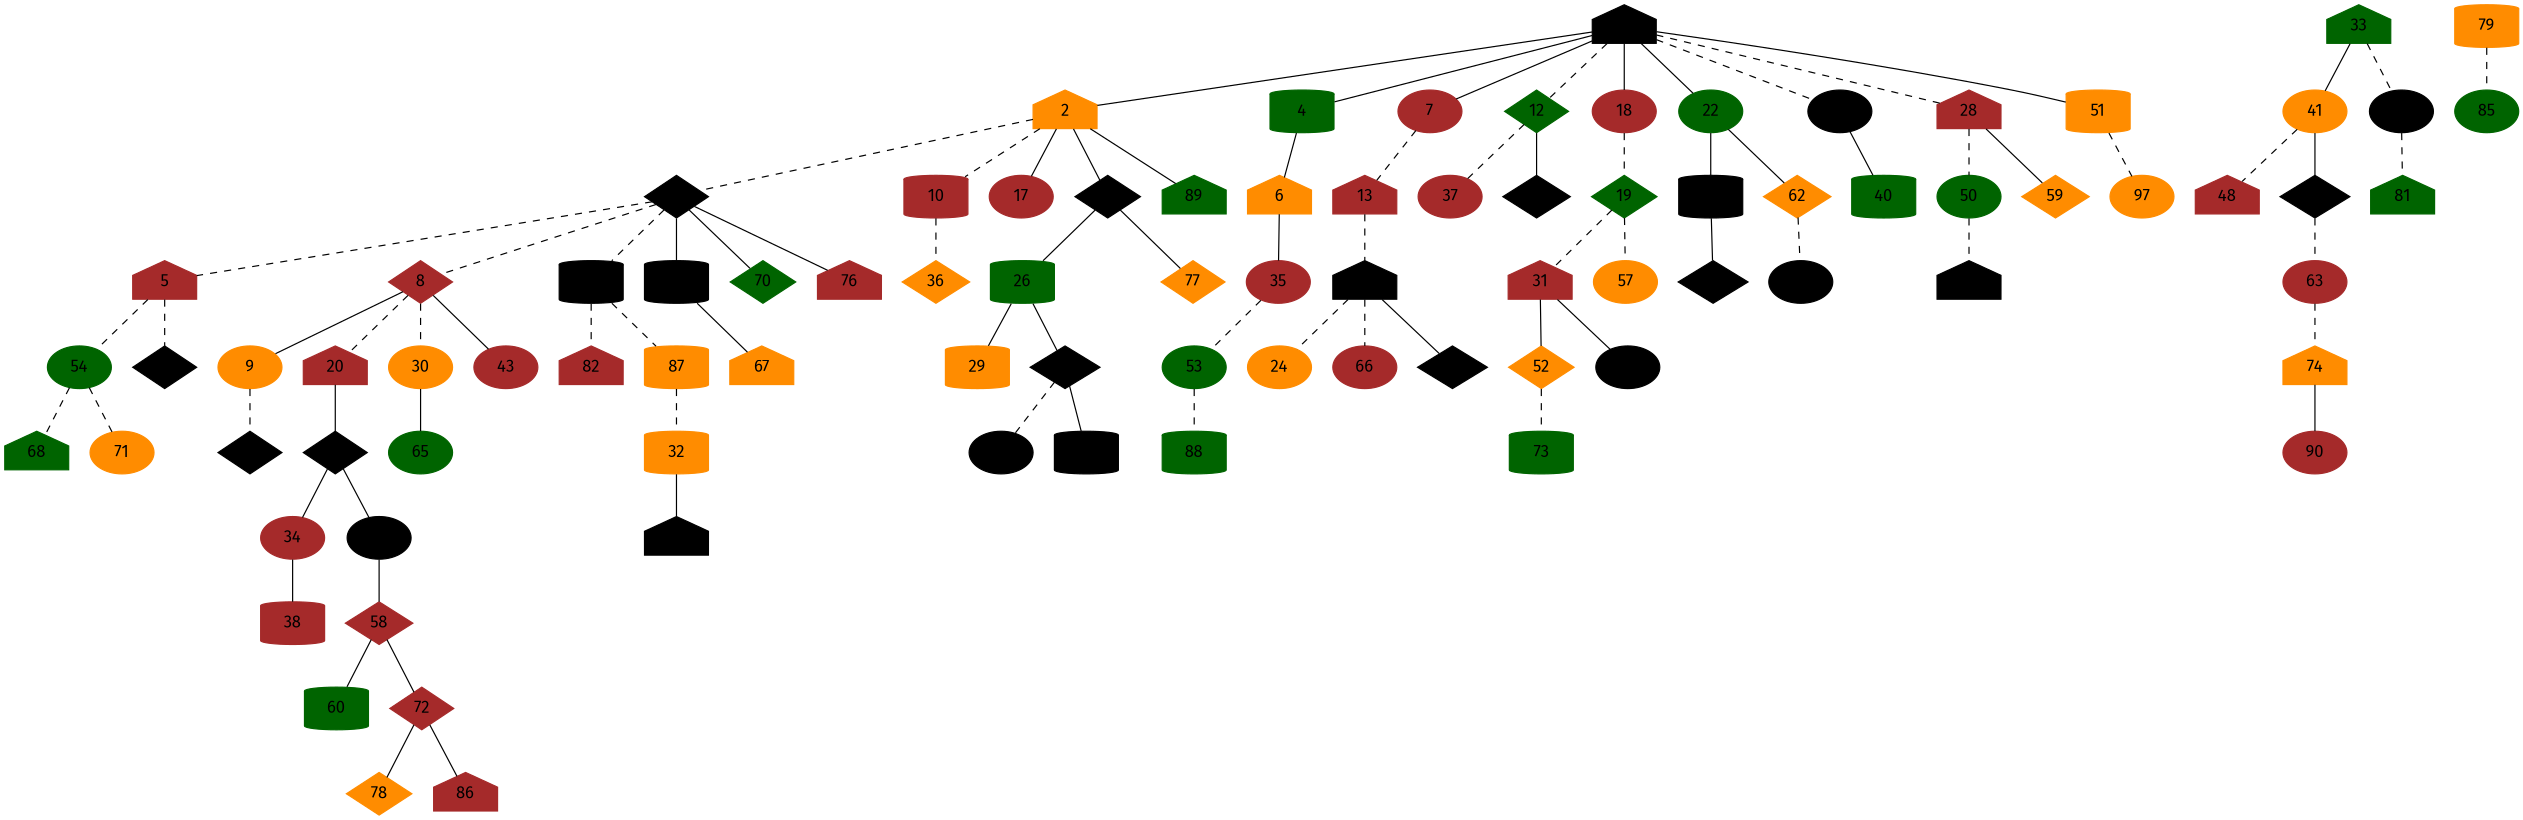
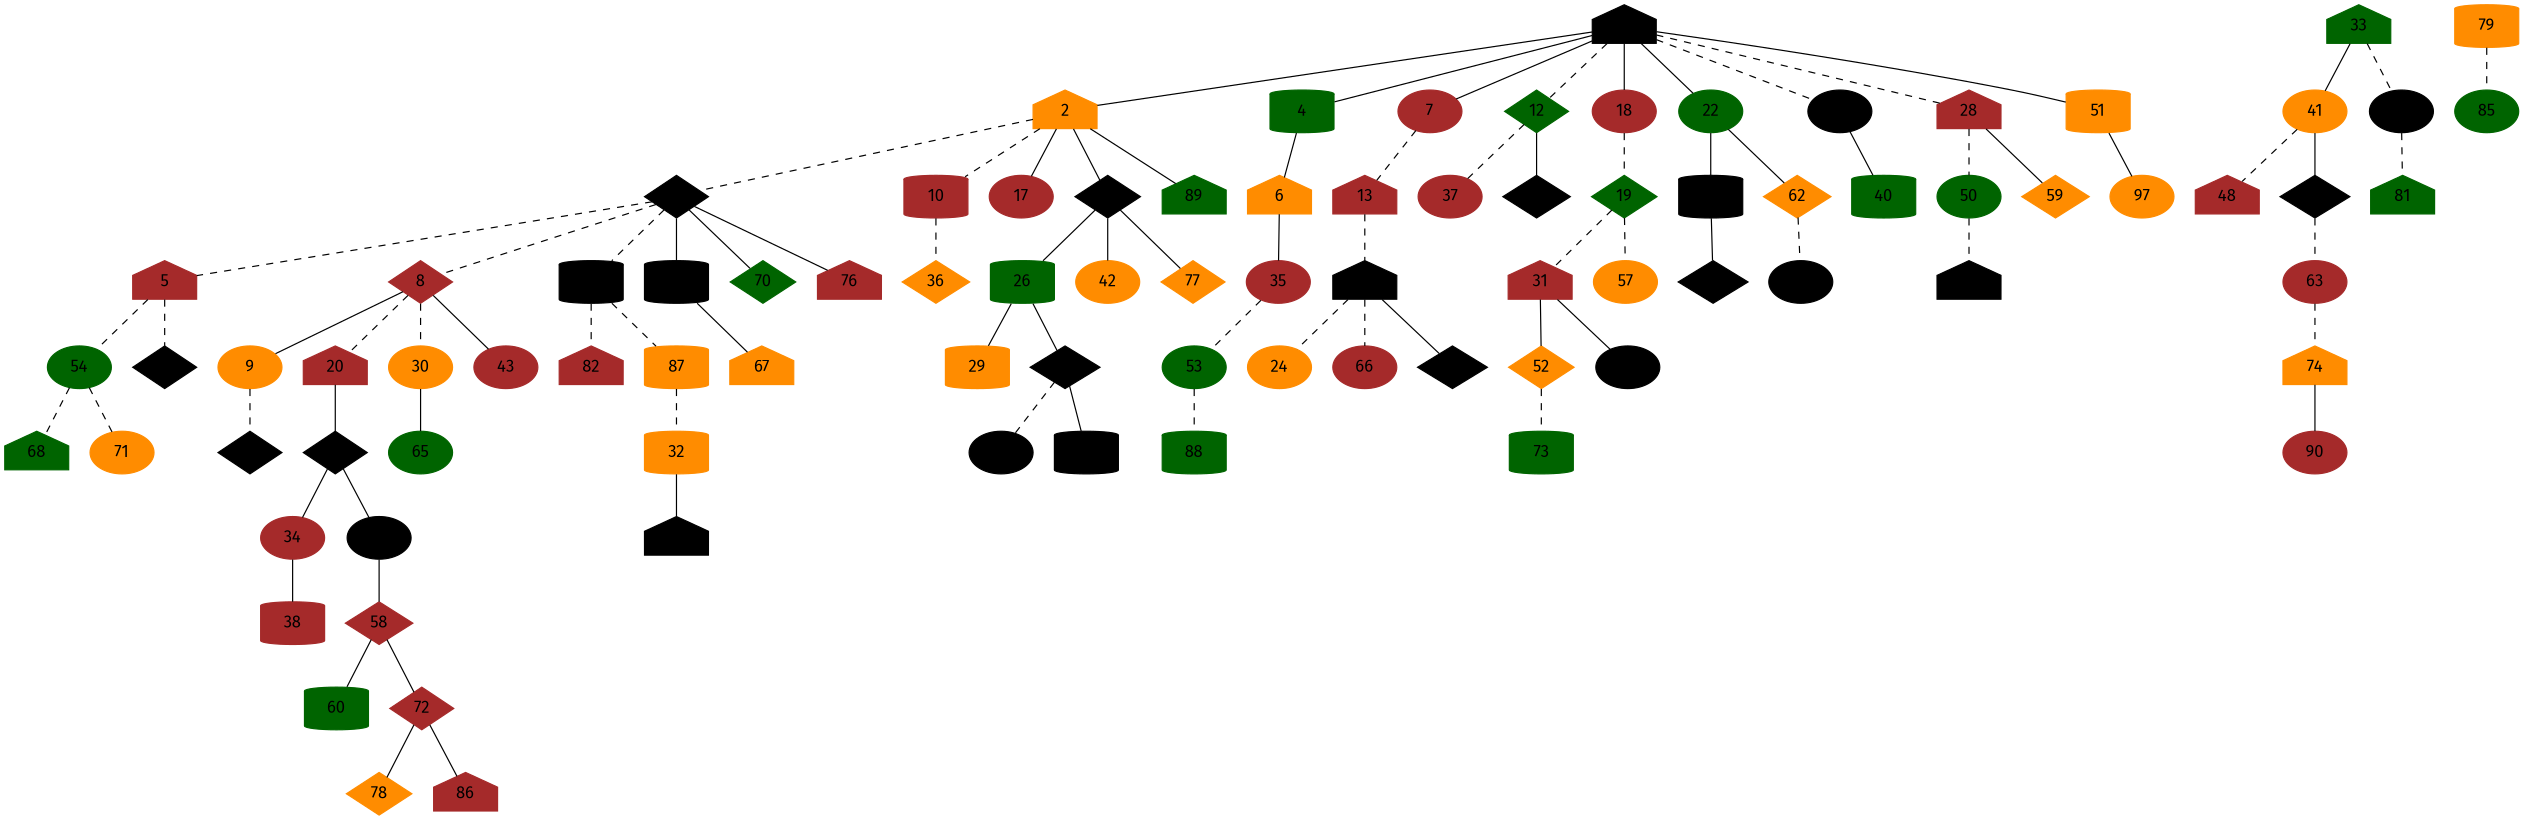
  graph {
    fontname="Fira Sans"
    node [color=black fontname="Fira Sans" shape=ellipse style=filled]
    edge [fontname="Fira Sans" style=solid]
    1 [shape=house]
    2 [color=darkorange shape=house]
    4 [color=darkgreen shape=cylinder]
    7 [color=brown]
    12 [color=darkgreen shape=diamond]
    18 [color=brown]
    22 [color=darkgreen]
    27
    28 [color=brown shape=house]
    51 [color=darkorange shape=cylinder]
    3 [shape=diamond]
    10 [color=brown shape=cylinder]
    17 [color=brown]
    25 [shape=diamond]
    89 [color=darkgreen shape=house]
    6 [color=darkorange shape=house]
    13 [color=brown shape=house]
    37 [color=brown]
    45 [shape=diamond]
    19 [color=darkgreen shape=diamond]
    61 [shape=cylinder]
    62 [color=darkorange shape=diamond]
    40 [color=darkgreen shape=cylinder]
    50 [color=darkgreen]
    59 [color=darkorange shape=diamond]
    n26 [color=darkorange label=97]
    5 [color=brown shape=house]
    8 [color=brown shape=diamond]
    11 [shape=cylinder]
    23 [shape=cylinder]
    70 [color=darkgreen shape=diamond]
    76 [color=brown shape=house]
    36 [color=darkorange shape=diamond]
    26 [color=darkgreen shape=cylinder]
+   42 [color=darkorange]
    77 [color=darkorange shape=diamond]
    54 [color=darkgreen]
    75 [shape=diamond]
    9 [color=darkorange]
    20 [color=brown shape=house]
    30 [color=darkorange]
    43 [color=brown]
    82 [color=brown shape=house]
    87 [color=darkorange shape=cylinder]
    67 [color=darkorange shape=house]
    35 [color=brown]
    68 [color=darkgreen shape=house]
    71 [color=darkorange]
    53 [color=darkgreen]
    16 [shape=house]
    15 [shape=diamond]
    21 [shape=diamond]
    65 [color=darkgreen]
    32 [color=darkorange shape=cylinder]
    24 [color=darkorange]
    66 [color=brown]
    84 [shape=diamond]
    33 [color=darkgreen shape=house]
    41 [color=darkorange]
    47
    79 [color=darkorange shape=cylinder]
    85 [color=darkgreen]
    31 [color=brown shape=house]
    57 [color=darkorange]
    52 [color=darkorange shape=diamond]
    83
    34 [color=brown]
    56
    38 [color=brown shape=cylinder]
    58 [color=brown shape=diamond]
    64 [shape=diamond]
    91
    29 [color=darkorange shape=cylinder]
    46 [shape=diamond]
    69
    80 [shape=cylinder]
    55 [shape=house]
    39 [shape=house]
    73 [color=darkgreen shape=cylinder]
    48 [color=brown shape=house]
    49 [shape=diamond]
    81 [color=darkgreen shape=house]
    88 [color=darkgreen shape=cylinder]
    63 [color=brown]
    74 [color=darkorange shape=house]
    60 [color=darkgreen shape=cylinder]
    72 [color=brown shape=diamond]
    78 [color=darkorange shape=diamond]
    86 [color=brown shape=house]
    90 [color=brown]
    1 -- 2
    1 -- 4
    1 -- 7
    1 -- 12 [style=dashed]
    1 -- 18
    1 -- 22
    1 -- 27 [style=dashed]
    1 -- 28 [style=dashed]
    1 -- 51
    2 -- 3 [style=dashed]
    2 -- 10 [style=dashed]
    2 -- 17
    2 -- 25
    2 -- 89
    4 -- 6
    7 -- 13 [style=dashed]
    12 -- 37 [style=dashed]
    12 -- 45
    18 -- 19 [style=dashed]
    22 -- 61
    22 -- 62
    27 -- 40
    28 -- 50 [style=dashed]
    28 -- 59
-   51 -- n26 [style=dashed]
+   51 -- n26
    3 -- 5 [style=dashed]
    3 -- 8 [style=dashed]
    3 -- 11 [style=dashed]
    3 -- 23
    3 -- 70
    3 -- 76
    10 -- 36 [style=dashed]
    25 -- 26
+   25 -- 42
    25 -- 77
    6 -- 35
    13 -- 16 [style=dashed]
    19 -- 31 [style=dashed]
    19 -- 57 [style=dashed]
    61 -- 64
    62 -- 91 [style=dashed]
    50 -- 55 [style=dashed]
    5 -- 54 [style=dashed]
    5 -- 75 [style=dashed]
    8 -- 9
    8 -- 20 [style=dashed]
    8 -- 30 [style=dashed]
    8 -- 43
    11 -- 82 [style=dashed]
    11 -- 87 [style=dashed]
    23 -- 67
    26 -- 29
    26 -- 46
    54 -- 68 [style=dashed]
    54 -- 71 [style=dashed]
    9 -- 15 [style=dashed]
    20 -- 21
    30 -- 65
    87 -- 32 [style=dashed]
    35 -- 53 [style=dashed]
    53 -- 88 [style=dashed]
    16 -- 24 [style=dashed]
    16 -- 66 [style=dashed]
    16 -- 84
    21 -- 34
    21 -- 56
    32 -- 39
    33 -- 41
    33 -- 47 [style=dashed]
    41 -- 48 [style=dashed]
    41 -- 49
    47 -- 81 [style=dashed]
    79 -- 85 [style=dashed]
    31 -- 52
    31 -- 83
    52 -- 73 [style=dashed]
    34 -- 38
    56 -- 58
    58 -- 60
    58 -- 72
    46 -- 69 [style=dashed]
    46 -- 80
    49 -- 63 [style=dashed]
    63 -- 74 [style=dashed]
    74 -- 90
    72 -- 78
    72 -- 86
  }
